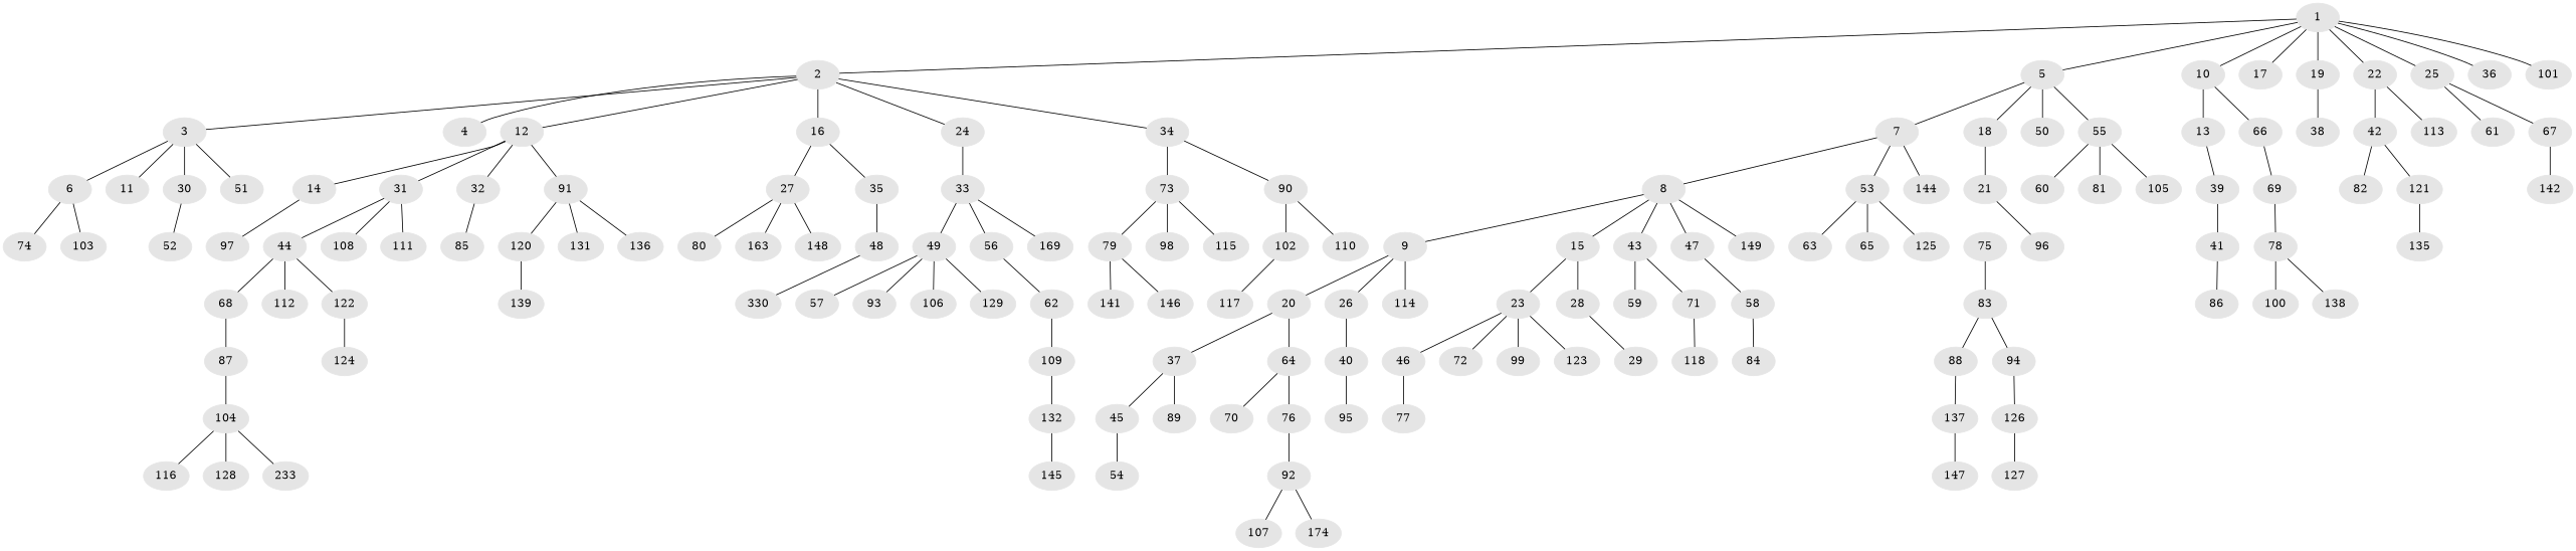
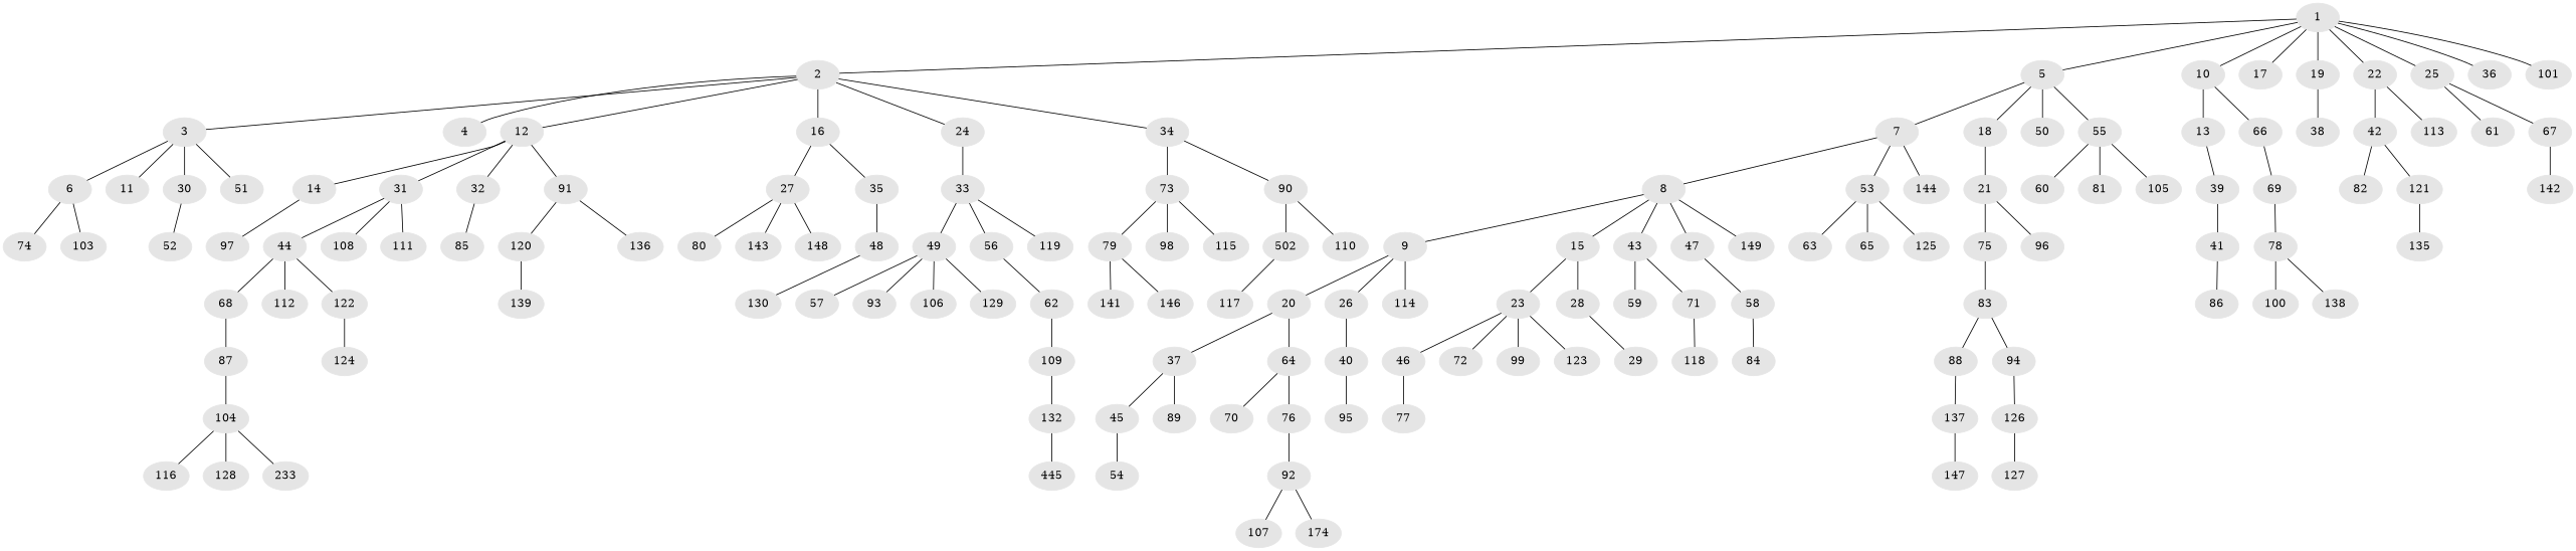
  graph {
    node [color=gray90 style=filled]
    1
    2
    5
    10
    17
    19
    22
    25
    36
    101
    3
    4
    12
    16
    24
    34
    7
    18
    50
    55
    13
    66
    38
    42
    113
    61
    67
    6
    11
    30
    51
    14
    31
    32
    91
    27
    35
    33
    73
    90
    74
    103
    52
    8
    53
    144
    21
    60
    81
    105
    9
    15
    43
    47
    149
    63
    65
    125
    20
    26
    114
    23
    28
    59
    71
    58
    37
    64
    40
    39
    69
    97
    44
    108
    111
    85
    120
-   131
    136
    41
    46
    72
    99
    123
    29
    80
-   143 [label=163]
+   143
    148
    48
    75
    96
    45
    89
    70
    76
    83
    82
    121
    77
    49
    56
-   119 [label=169]
+   119
    142
    95
    68
    112
    122
    57
    93
    106
    129
    62
    79
    98
    115
-   102
+   102 [label=502]
    110
-   130 [label=330]
+   130
    54
    86
    135
    118
    87
    124
    84
    109
    132
    92
    78
    104
    100
    138
    141
    146
    88
    94
    107
    n138 [label=174]
    137
    126
    116
    128
    n143 [label=233]
    147
    117
    139
    127
-   145
+   145 [label=445]
    1 -- 2
    1 -- 5
    1 -- 10
    1 -- 17
    1 -- 19
    1 -- 22
    1 -- 25
    1 -- 36
    1 -- 101
    2 -- 3
    2 -- 4
    2 -- 12
    2 -- 16
    2 -- 24
    2 -- 34
    5 -- 7
    5 -- 18
    5 -- 50
    5 -- 55
    10 -- 13
    10 -- 66
    19 -- 38
    22 -- 42
    22 -- 113
    25 -- 61
    25 -- 67
    3 -- 6
    3 -- 11
    3 -- 30
    3 -- 51
    12 -- 14
    12 -- 31
    12 -- 32
    12 -- 91
    16 -- 27
    16 -- 35
    24 -- 33
    34 -- 73
    34 -- 90
    7 -- 8
    7 -- 53
    7 -- 144
    18 -- 21
    55 -- 60
    55 -- 81
    55 -- 105
    13 -- 39
    66 -- 69
    42 -- 82
    42 -- 121
    67 -- 142
    6 -- 74
    6 -- 103
    30 -- 52
    14 -- 97
    31 -- 44
    31 -- 108
    31 -- 111
    32 -- 85
    91 -- 120
-   91 -- 131
    91 -- 136
    27 -- 80
    27 -- 143
    27 -- 148
    35 -- 48
    33 -- 49
    33 -- 56
    33 -- 119
    73 -- 79
    73 -- 98
    73 -- 115
    90 -- 102
    90 -- 110
    8 -- 9
    8 -- 15
    8 -- 43
    8 -- 47
    8 -- 149
    53 -- 63
    53 -- 65
    53 -- 125
+   21 -- 75
    21 -- 96
    9 -- 20
    9 -- 26
    9 -- 114
    15 -- 23
    15 -- 28
    43 -- 59
    43 -- 71
    47 -- 58
    20 -- 37
    20 -- 64
    26 -- 40
    23 -- 46
    23 -- 72
    23 -- 99
    23 -- 123
    28 -- 29
    71 -- 118
    58 -- 84
    37 -- 45
    37 -- 89
    64 -- 70
    64 -- 76
    40 -- 95
    39 -- 41
    69 -- 78
    44 -- 68
    44 -- 112
    44 -- 122
    120 -- 139
    41 -- 86
    46 -- 77
    48 -- 130
    75 -- 83
    45 -- 54
    76 -- 92
    83 -- 88
    83 -- 94
    121 -- 135
    49 -- 57
    49 -- 93
    49 -- 106
    49 -- 129
    56 -- 62
    68 -- 87
    122 -- 124
    62 -- 109
    79 -- 141
    79 -- 146
    102 -- 117
    87 -- 104
    109 -- 132
    132 -- 145
    92 -- 107
    92 -- n138
    78 -- 100
    78 -- 138
    104 -- 116
    104 -- 128
    104 -- n143
    88 -- 137
    94 -- 126
    137 -- 147
    126 -- 127
  }
